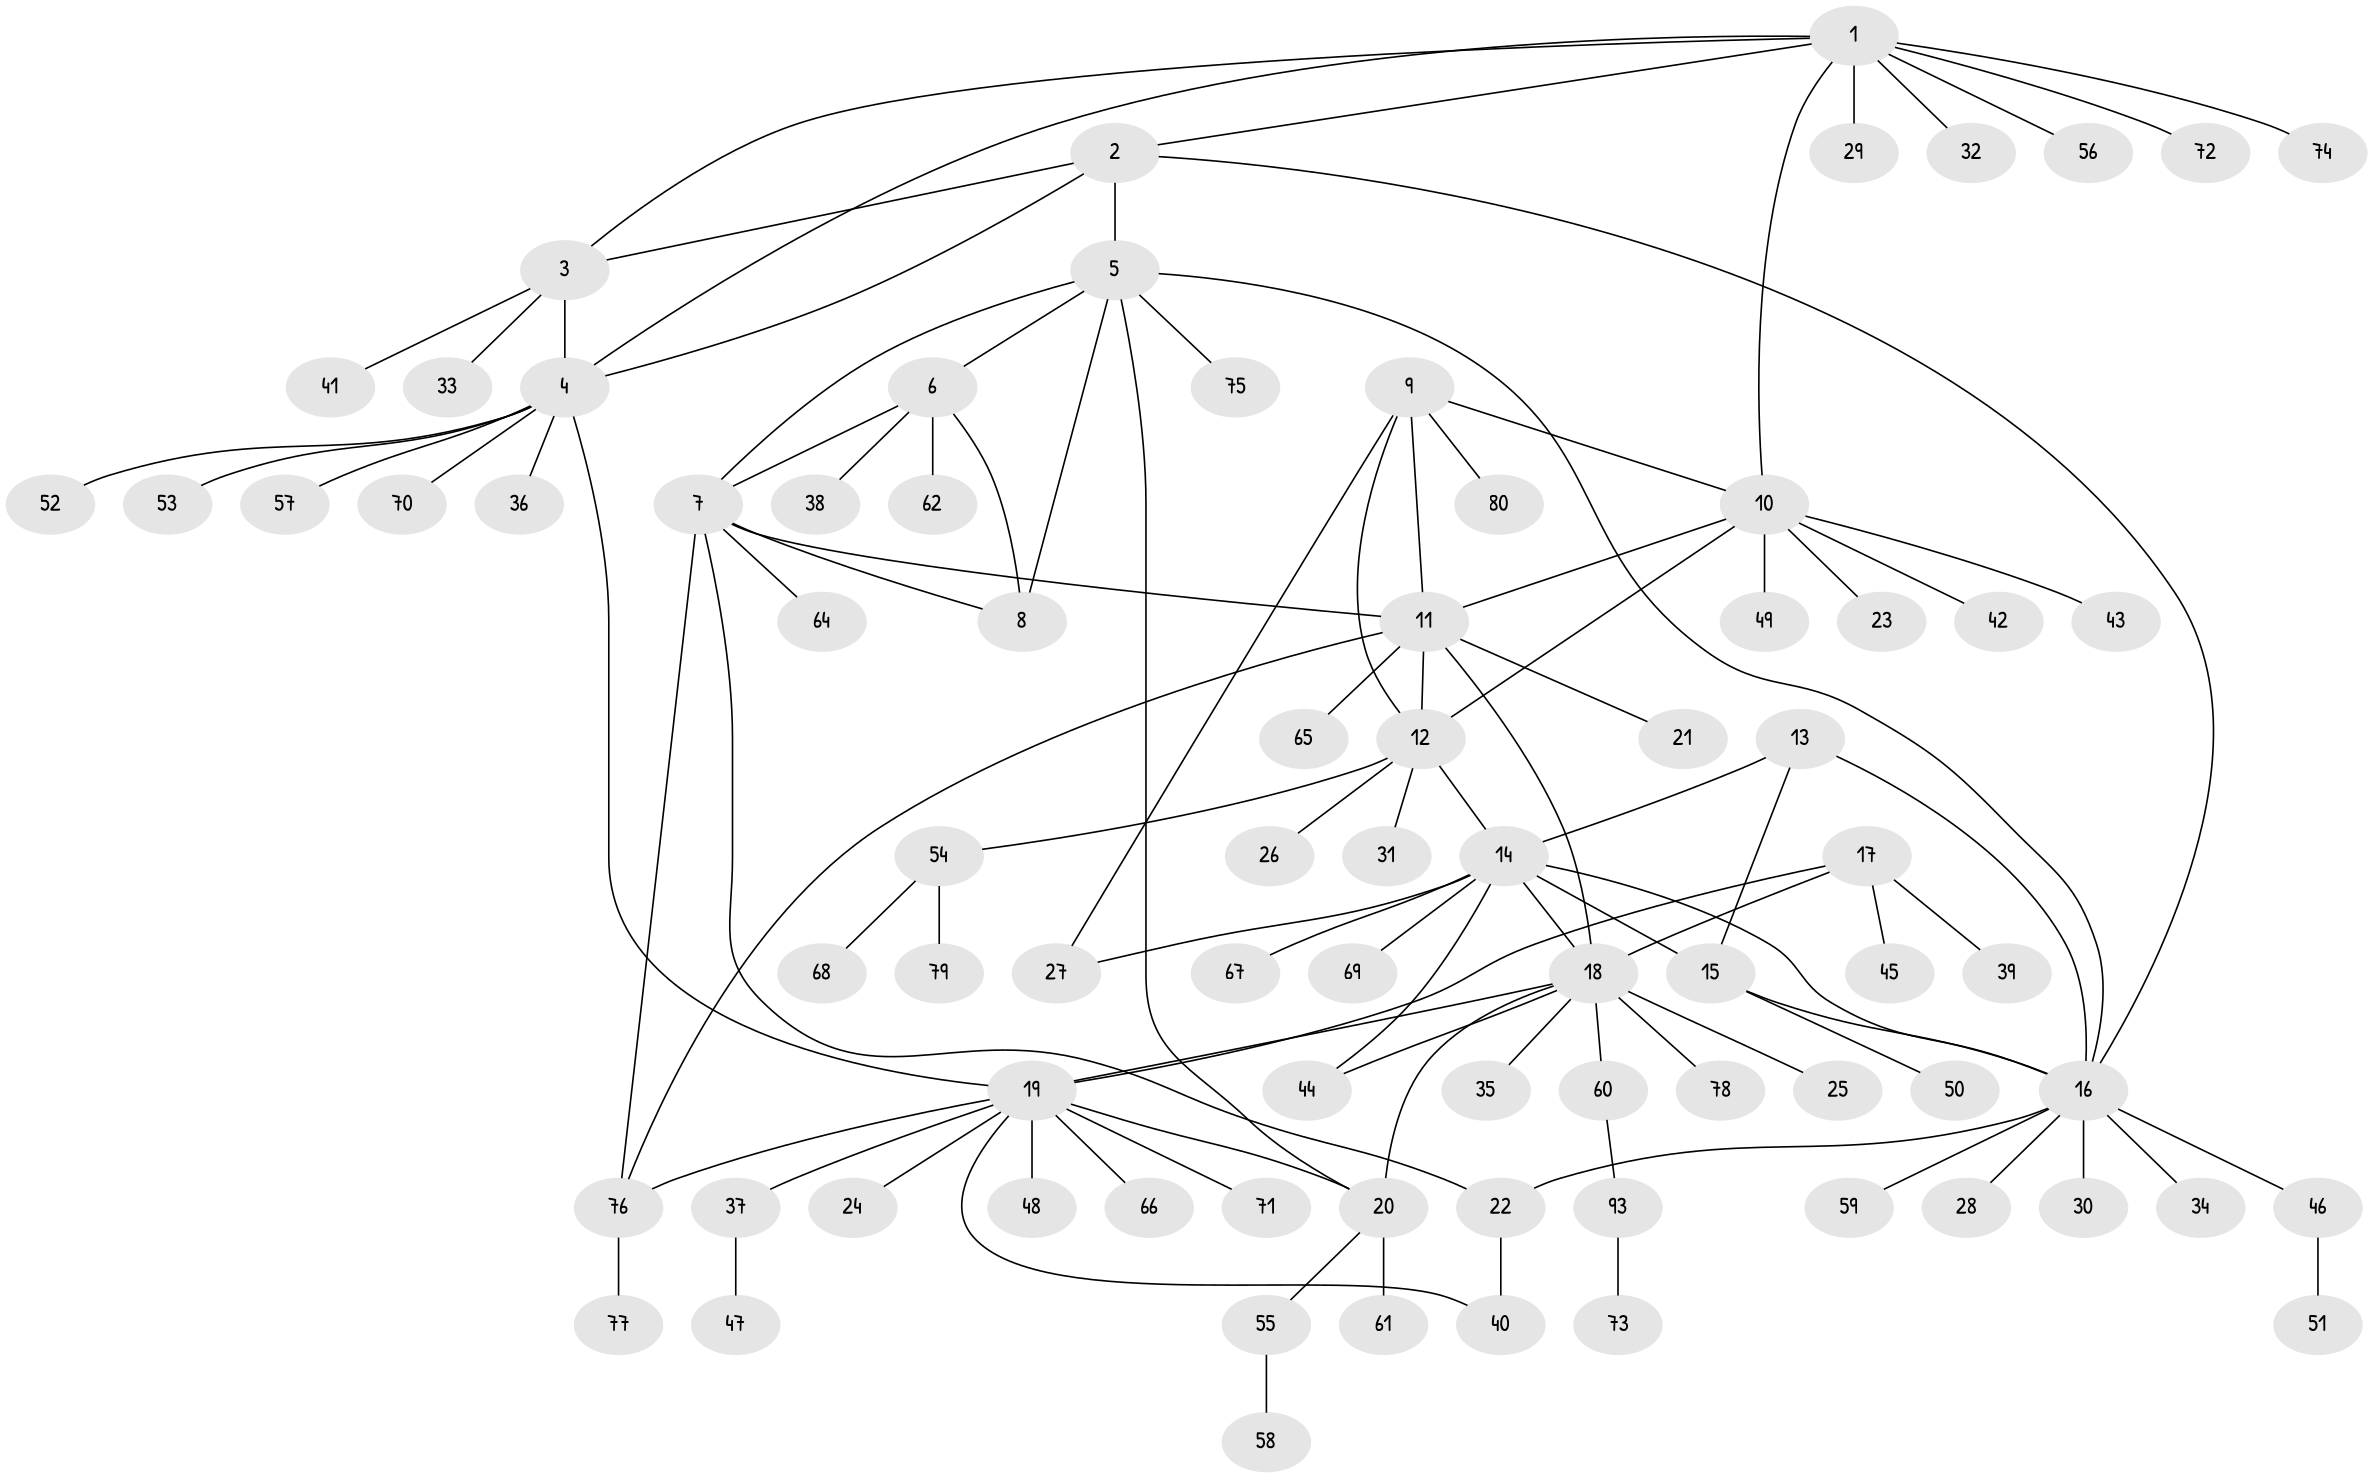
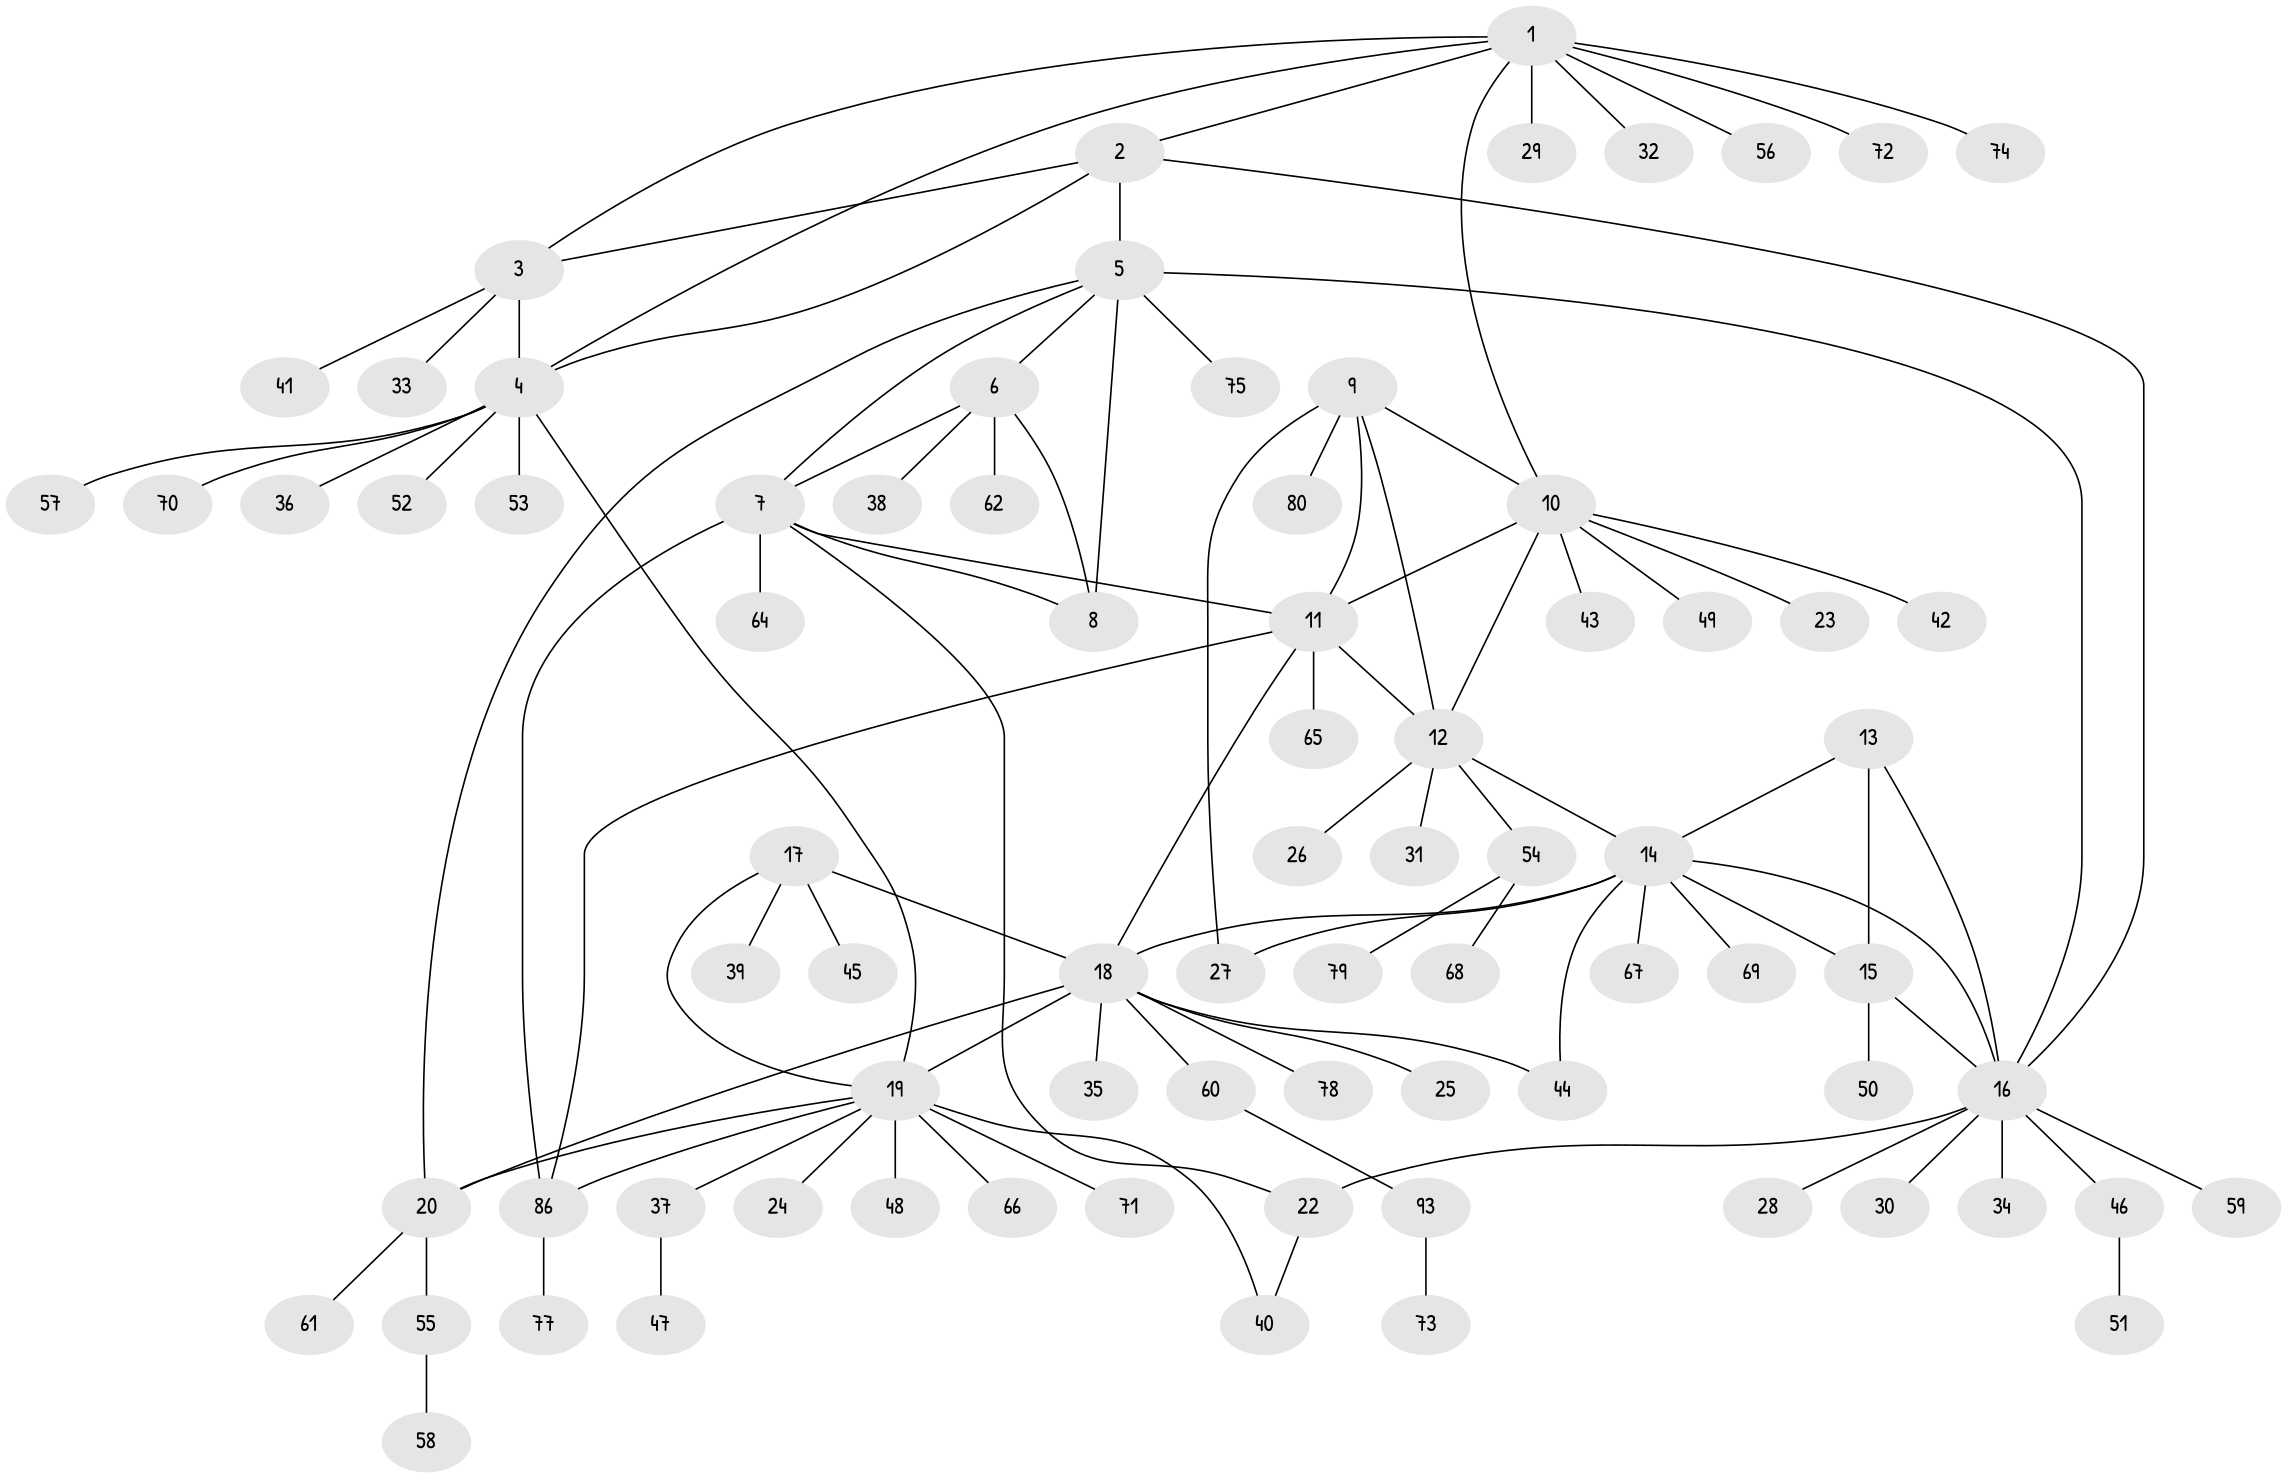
  graph {
    fontname="Patrick Hand"
    node [color=gray90 fontname="Patrick Hand" style=filled]
    edge [fontname="Patrick Hand"]
    1
    2
    3
    4
    10
    29
    32
    56
    72
    74
    5
    16
    33
    41
    19
    36
    52
    53
    57
    70
    11
    12
    23
    42
    43
    49
    6
    7
    8
    20
    75
    22
    28
    30
    34
    46
    59
-   76
+   76 [label=86]
    24
    37
    40
    48
    66
    71
    38
    62
    64
    55
    61
    18
-   21
    65
    77
    9
    27
    80
    14
    26
    31
    54
    44
    25
    35
    60
    78
    15
    67
    69
    68
    79
    13
    50
    51
    17
    39
    45
    n77 [label=93]
    47
    58
    73
    1 -- 2
    1 -- 3
    1 -- 4
    1 -- 10
    1 -- 29
    1 -- 32
    1 -- 56
    1 -- 72
    1 -- 74
    2 -- 3
    2 -- 4
    2 -- 5
    2 -- 16
    3 -- 4
    3 -- 33
    3 -- 41
    4 -- 19
    4 -- 36
    4 -- 52
    4 -- 53
    4 -- 57
    4 -- 70
    10 -- 11
    10 -- 12
    10 -- 23
    10 -- 42
    10 -- 43
    10 -- 49
    5 -- 16
    5 -- 6
    5 -- 7
    5 -- 8
    5 -- 20
    5 -- 75
    16 -- 22
    16 -- 28
    16 -- 30
    16 -- 34
    16 -- 46
    16 -- 59
    19 -- 20
    19 -- 76
    19 -- 24
    19 -- 37
    19 -- 40
    19 -- 48
    19 -- 66
    19 -- 71
    11 -- 12
    11 -- 76
    11 -- 18
-   11 -- 21
    11 -- 65
    12 -- 14
    12 -- 26
    12 -- 31
    12 -- 54
    6 -- 7
    6 -- 8
    6 -- 38
    6 -- 62
    7 -- 11
    7 -- 8
    7 -- 22
    7 -- 76
    7 -- 64
    20 -- 55
    20 -- 61
    22 -- 40
    46 -- 51
    76 -- 77
    37 -- 47
    55 -- 58
    18 -- 19
    18 -- 20
    18 -- 44
    18 -- 25
    18 -- 35
    18 -- 60
    18 -- 78
    9 -- 10
    9 -- 11
    9 -- 12
    9 -- 27
    9 -- 80
    14 -- 16
    14 -- 18
    14 -- 27
    14 -- 44
    14 -- 15
    14 -- 67
    14 -- 69
    54 -- 68
    54 -- 79
    60 -- n77
    15 -- 16
    15 -- 50
    13 -- 16
    13 -- 14
    13 -- 15
    17 -- 19
    17 -- 18
    17 -- 39
    17 -- 45
    n77 -- 73
  }
